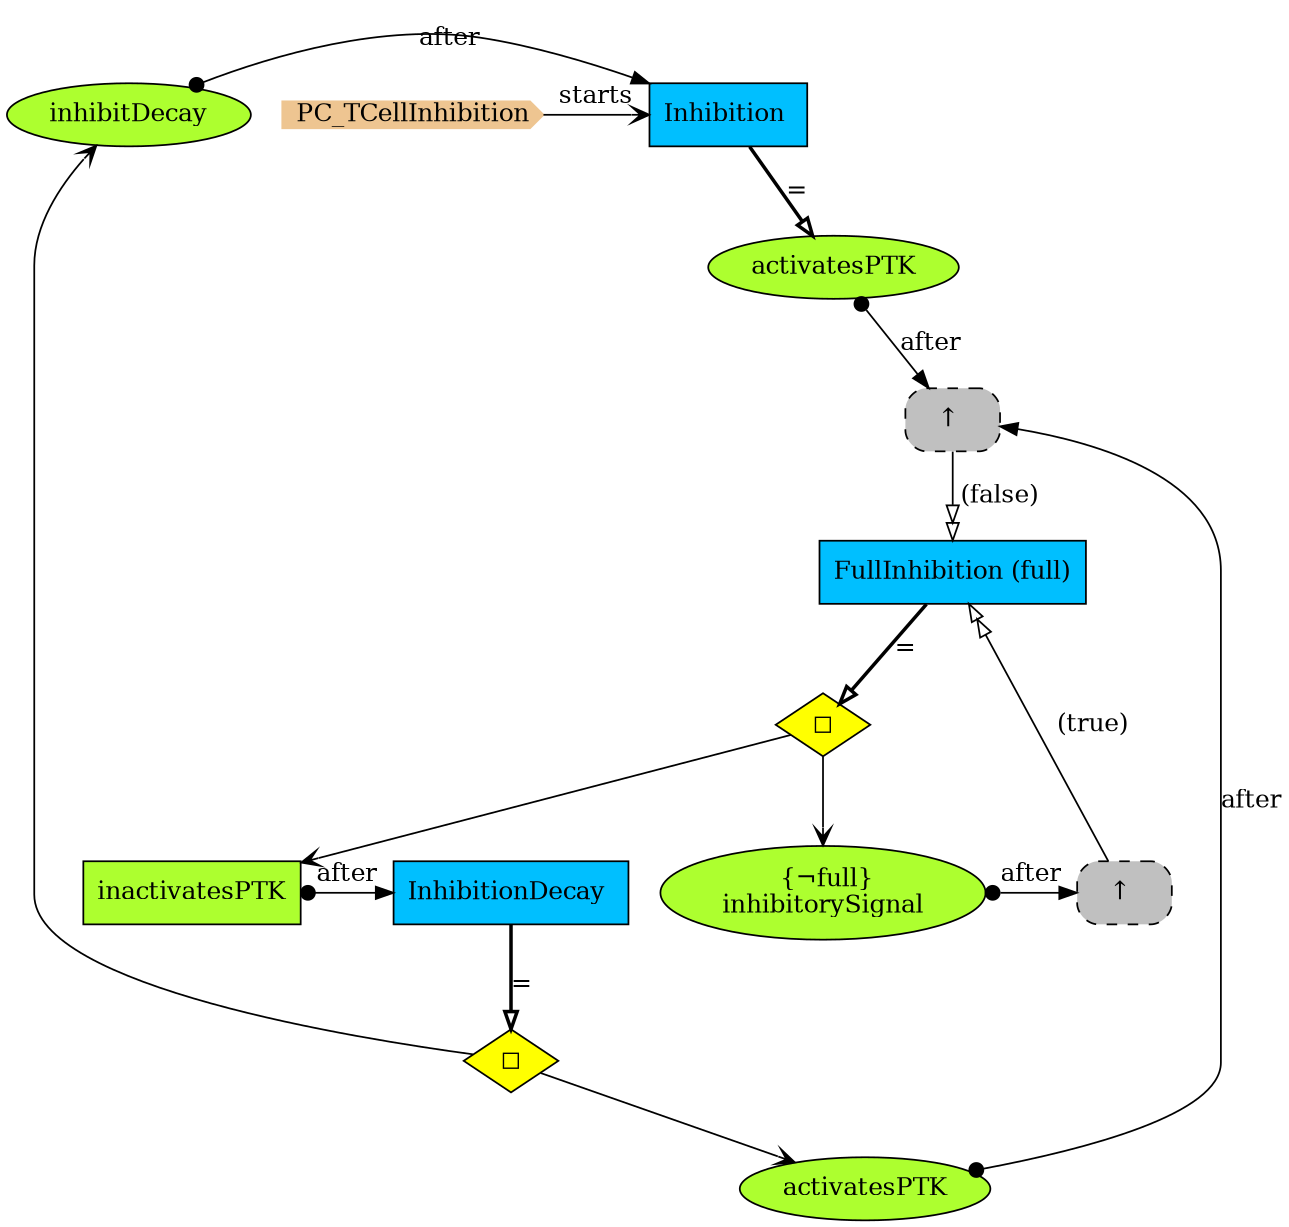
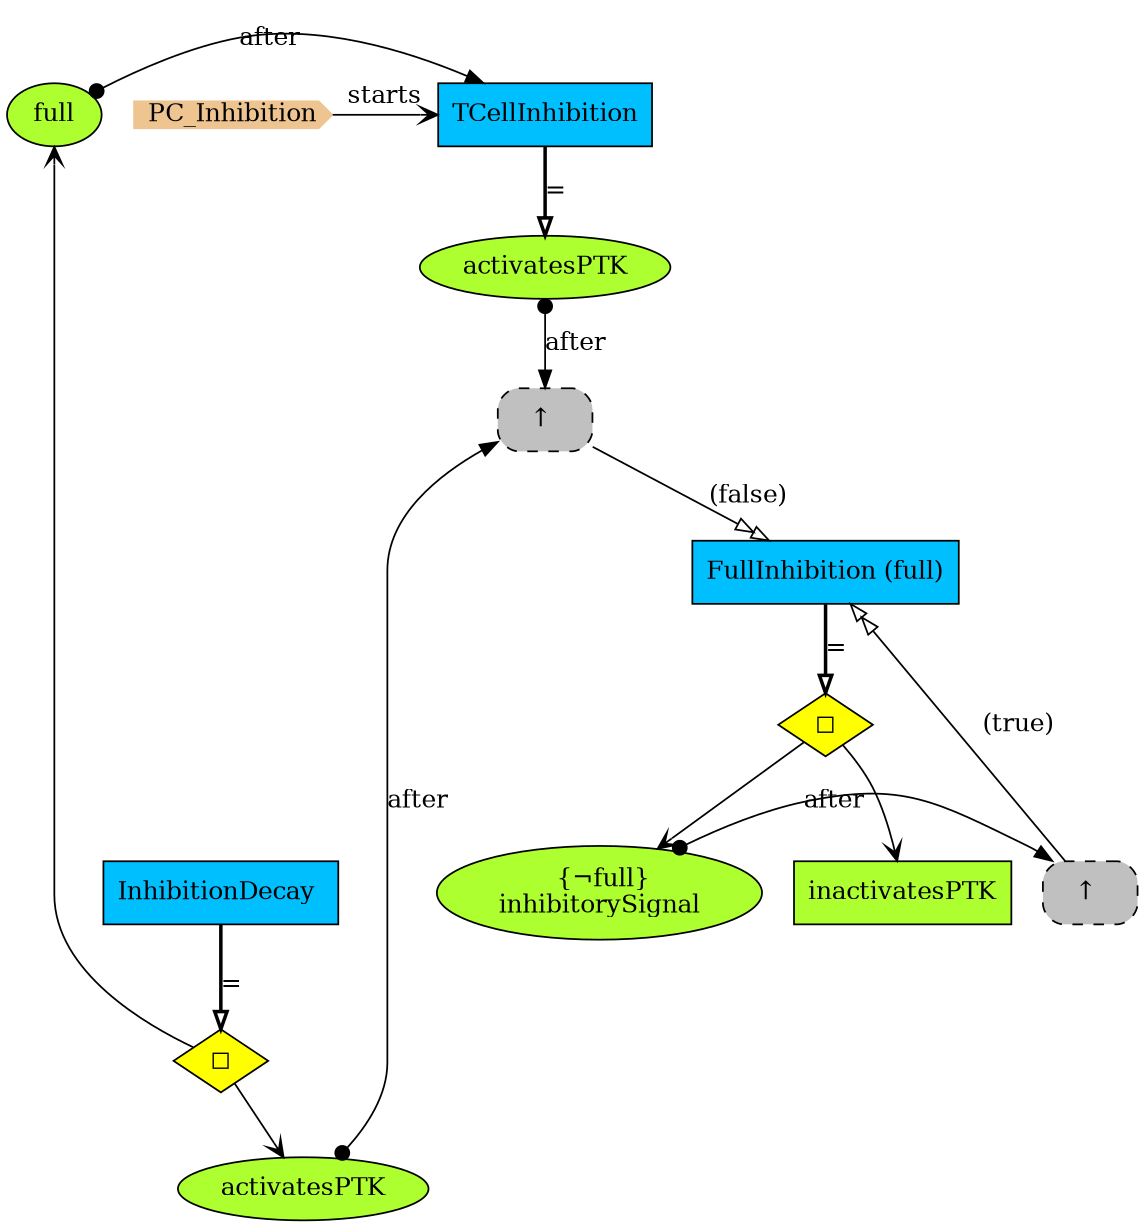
  digraph {
    node [fillcolor=greenyellow shape=box style=filled]
-   n1 [fillcolor=deepskyblue label="Inhibition "]
-   n2 [label=inhibitDecay shape=ellipse]
+   n1 [fillcolor=deepskyblue label=TCellInhibition]
+   n2 [label=full shape=ellipse]
    n3 [fillcolor=deepskyblue label="InhibitionDecay "]
    n4 [label=inactivatesPTK]
    n5 [label=" {¬full}\ninhibitorySignal" shape=ellipse]
    n6 [fillcolor=gray label="↑ " shape=rectangle style="rounded,filled,dashed"]
-   n7 [color=burlywood2 height=.2 label=PC_TCellInhibition shape=cds width=.2 fillcolor=""]
+   n7 [color=burlywood2 height=.2 label=PC_Inhibition shape=cds width=.2 fillcolor=""]
    n8 [label=activatesPTK shape=ellipse]
    n9 [fillcolor=yellow label="◻︎" shape=diamond]
    n10 [fillcolor=deepskyblue label="FullInhibition (full)"]
    n11 [fillcolor=gray label="↑ " shape=rectangle style="rounded,filled,dashed"]
    n12 [fillcolor=yellow label="◻︎" shape=diamond]
    n13 [label=activatesPTK shape=ellipse]
    subgraph sub_1 {
      rank=same
      n1
      n2
    }
    subgraph sub_2 {
      rank=same
      n3
      n4
    }
    subgraph sub_3 {
      rank=same
      n5
      n6
    }
    subgraph sub_4 {
      rank=same
      n1
      n7
    }
    n1 -> n8 [arrowhead=onormal label="=" penwidth=2]
    n2 -> n1 [arrowtail=dot dir=both label=after]
    n3 -> n9 [arrowhead=onormal label="=" penwidth=2]
-   n4 -> n3 [arrowtail=dot dir=both label=after]
    n5 -> n6 [arrowtail=dot dir=both label=after]
    n6 -> n10 [arrowhead=normalnormal fillcolor=white label=" (true)"]
    n7 -> n1 [arrowhead=open label=starts]
    n8 -> n11 [arrowtail=dot dir=both label=after]
    n9 -> n2 [arrowhead=open]
    n9 -> n13 [arrowhead=open]
    n10 -> n12 [arrowhead=onormal label="=" penwidth=2]
    n11 -> n10 [arrowhead=normalnormal fillcolor=white label=" (false)"]
    n12 -> n4 [arrowhead=open]
    n12 -> n5 [arrowhead=open]
    n13 -> n11 [arrowtail=dot dir=both label=after]
  }
